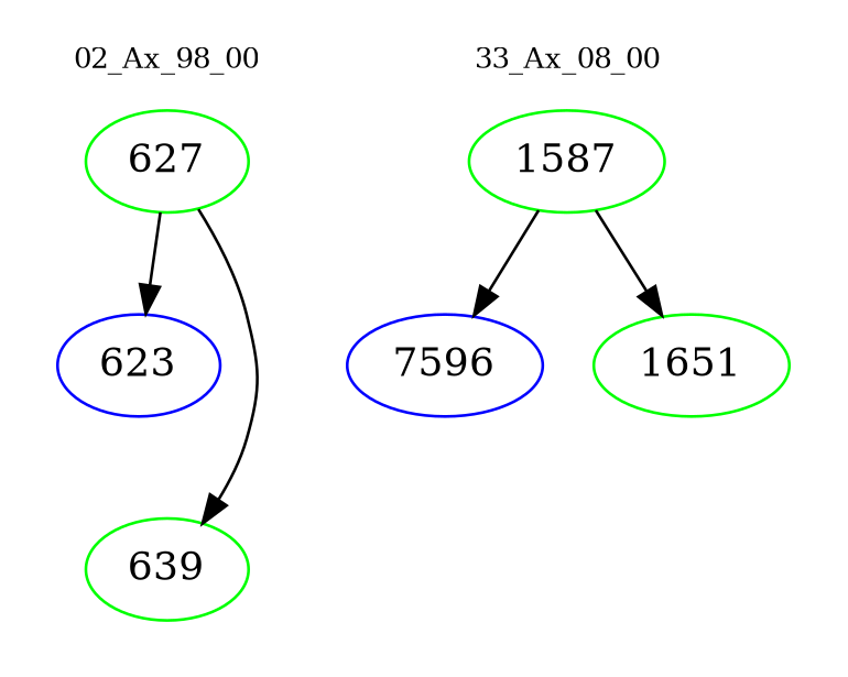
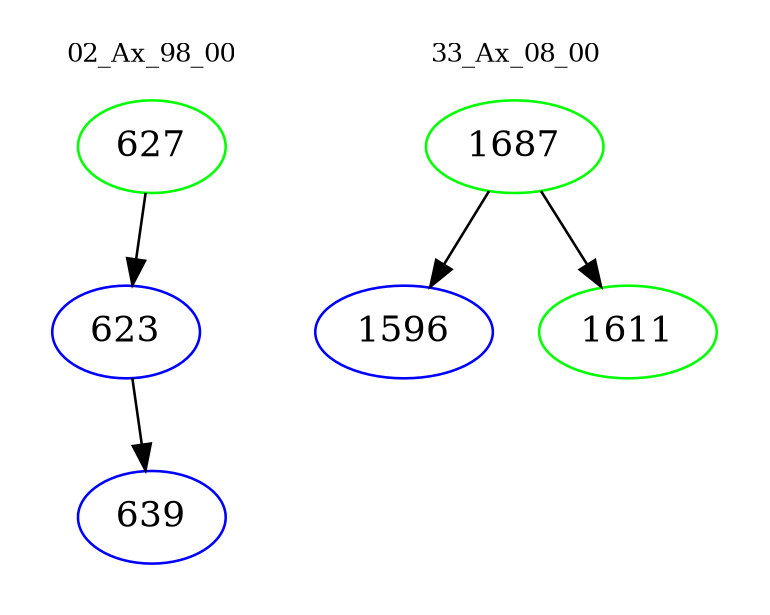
  digraph {
    node [color=green]
    edge [color=black]
    n1 [label=627]
    n2 [color=blue label=623]
-   n3 [label=639]
-   n4 [label=1587]
-   n5 [color=blue label=7596]
-   n6 [label=1651]
+   n3 [color=blue label=639]
+   n4 [label=1687]
+   n5 [color=blue label=1596]
+   n6 [label=1611]
    subgraph cluster_1 {
      color=white
      fontsize=10
      label="02_Ax_98_00"
      n1
      n2
      n3
    }
    subgraph cluster_2 {
      color=white
      fontsize=10
      label="33_Ax_08_00"
      n4
      n5
      n6
    }
    n1 -> n2
-   n1 -> n3
+   n2 -> n3
    n4 -> n5
    n4 -> n6
  }
